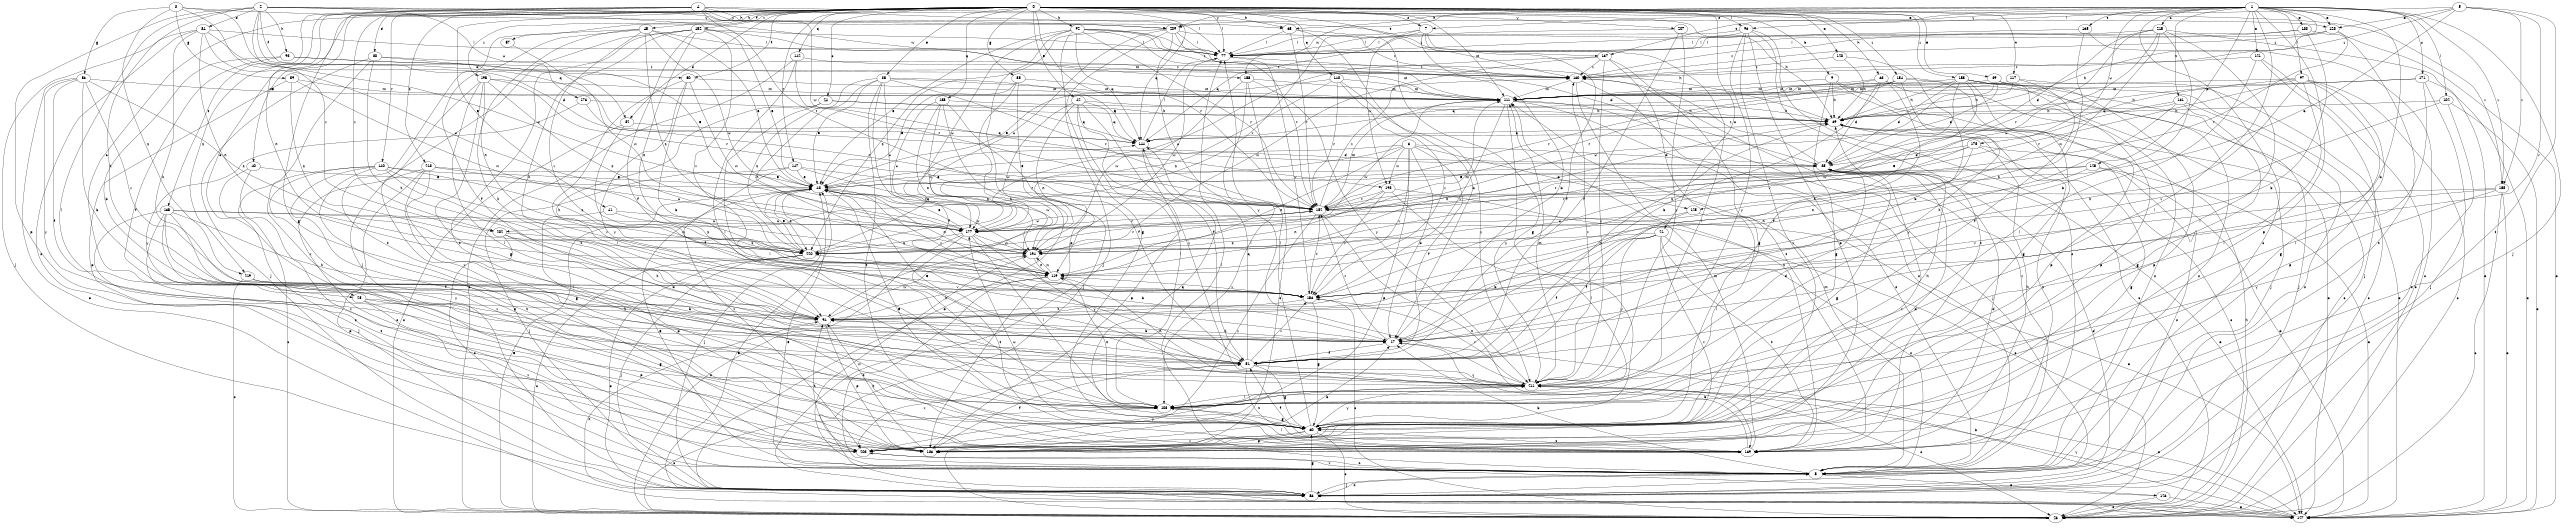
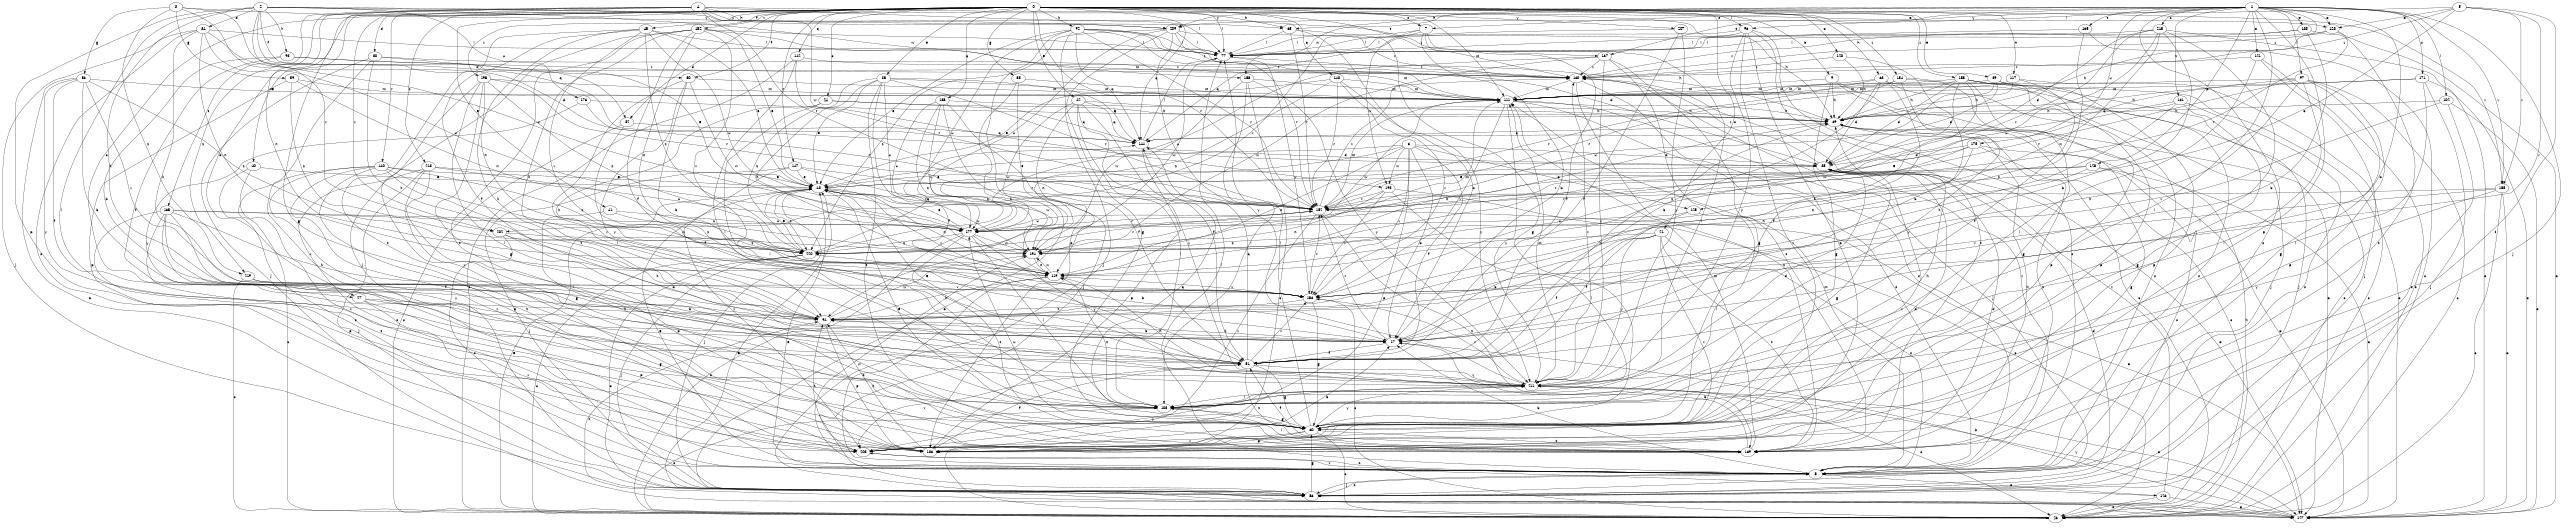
  strict digraph {
    fontname=Lato
    node [fontname=Lato]
    edge [fontname=Lato]
    0
    7
    9
    21
    24
-   25
+   25 [label=27]
    30
    32
    38
    39
    40
    41
    42
    48
    50
    55
    63
    68
    77
-   87
    92
    96
    111
    117
    120
    138
    142
    143
    144
    147
    n31 [label=140]
    152
    154
    158
    160
    182
    185
    198
    202
    207
    213
    17
    103
    193
    51
    60
    69
    26
    127
    8
    169
    220
    203
    211
    94
    136
    86
    43
    177
    119
    35
    194
    186
    1
    97
    102
    121
    123
    128
    133
    161
    165
    167
    171
    175
    188
    209
    218
    126
    2
    34
    93
    176
    3
    56
    59
    219
    4
    168
    5
    125
    6
    0 -> 7 [label=a]
    0 -> 9 [label=b]
    0 -> 21 [label=c]
    0 -> 24 [label=c]
    0 -> 25 [label=c]
    0 -> 30 [label=d]
    0 -> 32 [label=d]
    0 -> 38 [label=e]
    0 -> 39 [label=e]
    0 -> 40 [label=e]
    0 -> 41 [label=e]
    0 -> 42 [label=e]
    0 -> 48 [label=f]
    0 -> 50 [label=f]
    0 -> 55 [label=g]
    0 -> 63 [label=h]
    0 -> 68 [label=h]
    0 -> 77 [label=i]
-   0 -> 87 [label=k]
    0 -> 92 [label=k]
    0 -> 96 [label=l]
    0 -> 111 [label=m]
    0 -> 117 [label=n]
    0 -> 120 [label=o]
    0 -> 138 [label=q]
    0 -> 142 [label=q]
    0 -> 143 [label=q]
    0 -> 144 [label=q]
    0 -> 147 [label=r]
    0 -> n31 [label=r]
    0 -> 152 [label=r]
    0 -> 154 [label=s]
    0 -> 158 [label=s]
    0 -> 160 [label=s]
    0 -> 182 [label=v]
    0 -> 185 [label=v]
    0 -> 198 [label=x]
    0 -> 202 [label=x]
    0 -> 207 [label=y]
    0 -> 213 [label=z]
    7 -> 77 [label=i]
    7 -> 202 [label=x]
    7 -> 17 [label=b]
    7 -> 103 [label=l]
    7 -> 193 [label=w]
    7 -> 51 [label=f]
    9 -> 111 [label=m]
    9 -> 60 [label=g]
    9 -> 69 [label=h]
    9 -> 26 [label=c]
    9 -> 127 [label=o]
    21 -> 17 [label=b]
    21 -> 51 [label=f]
    21 -> 8 [label=a]
    21 -> 169 [label=t]
    21 -> 220 [label=z]
    21 -> 203 [label=x]
    21 -> 211 [label=y]
    24 -> 144 [label=q]
    24 -> 103 [label=l]
    24 -> 69 [label=h]
    24 -> 94 [label=k]
    25 -> 60 [label=g]
    25 -> 203 [label=x]
    25 -> 94 [label=k]
    25 -> 136 [label=p]
    30 -> 160 [label=s]
    30 -> 203 [label=x]
    30 -> 94 [label=k]
    30 -> 86 [label=j]
    30 -> 43 [label=e]
    32 -> 144 [label=q]
    32 -> 51 [label=f]
    32 -> 26 [label=c]
    38 -> 111 [label=m]
    38 -> 144 [label=q]
    38 -> 152 [label=r]
    38 -> 51 [label=f]
    38 -> 169 [label=t]
    38 -> 220 [label=z]
    38 -> 43 [label=e]
    38 -> 177 [label=u]
    38 -> 119 [label=n]
    39 -> 111 [label=m]
    39 -> 127 [label=o]
    39 -> 136 [label=p]
    39 -> 177 [label=u]
    39 -> 35 [label=d]
    40 -> 8 [label=a]
    40 -> 203 [label=x]
    40 -> 43 [label=e]
    41 -> 220 [label=z]
    41 -> 136 [label=p]
    41 -> 177 [label=u]
    42 -> 144 [label=q]
    42 -> 103 [label=l]
    42 -> 51 [label=f]
    42 -> 69 [label=h]
    42 -> 211 [label=y]
    42 -> 119 [label=n]
    42 -> 194 [label=w]
    48 -> 77 [label=i]
    48 -> 51 [label=f]
    48 -> 169 [label=t]
    48 -> 220 [label=z]
    48 -> 43 [label=e]
    48 -> 177 [label=u]
    48 -> 119 [label=n]
    48 -> 186 [label=v]
    50 -> 111 [label=m]
    50 -> 17 [label=b]
    50 -> 103 [label=l]
    50 -> 211 [label=y]
    50 -> 194 [label=w]
    55 -> 111 [label=m]
    55 -> 94 [label=k]
    55 -> 86 [label=j]
-   55 -> 43 [label=e]
    63 -> 111 [label=m]
    63 -> 152 [label=r]
    63 -> 17 [label=b]
    63 -> 51 [label=f]
    63 -> 26 [label=c]
    63 -> 8 [label=a]
    63 -> 35 [label=d]
    68 -> 77 [label=i]
    68 -> 152 [label=r]
    68 -> 17 [label=b]
    68 -> 60 [label=g]
    77 -> 160 [label=s]
    77 -> 194 [label=w]
    77 -> 186 [label=v]
-   87 -> 194 [label=w]
    92 -> 77 [label=i]
    92 -> 144 [label=q]
    92 -> 152 [label=r]
    92 -> 160 [label=s]
    92 -> 69 [label=h]
    92 -> 136 [label=p]
    92 -> 86 [label=j]
    92 -> 43 [label=e]
    92 -> 177 [label=u]
    92 -> 35 [label=d]
    96 -> 77 [label=i]
    96 -> 144 [label=q]
    96 -> 8 [label=a]
    96 -> 169 [label=t]
    96 -> 203 [label=x]
    96 -> 211 [label=y]
    96 -> 136 [label=p]
    111 -> 69 [label=h]
    111 -> 8 [label=a]
    111 -> 211 [label=y]
    111 -> 86 [label=j]
    111 -> 194 [label=w]
    111 -> 186 [label=v]
    117 -> 111 [label=m]
    117 -> 51 [label=f]
    117 -> 69 [label=h]
    117 -> 26 [label=c]
    120 -> 160 [label=s]
    120 -> 17 [label=b]
    120 -> 69 [label=h]
    138 -> 51 [label=f]
    138 -> 69 [label=h]
    138 -> 127 [label=o]
    138 -> 177 [label=u]
    138 -> 119 [label=n]
    138 -> 194 [label=w]
    142 -> 152 [label=r]
    142 -> 160 [label=s]
    142 -> 103 [label=l]
    142 -> 26 [label=c]
    143 -> 111 [label=m]
    143 -> 152 [label=r]
    143 -> 220 [label=z]
    143 -> 211 [label=y]
    143 -> 43 [label=e]
    143 -> 186 [label=v]
    144 -> 77 [label=i]
    144 -> 136 [label=p]
    144 -> 35 [label=d]
    147 -> 152 [label=r]
    147 -> 203 [label=x]
    147 -> 86 [label=j]
    147 -> 43 [label=e]
    147 -> 194 [label=w]
    n31 -> 26 [label=c]
    n31 -> 169 [label=t]
    n31 -> 220 [label=z]
    n31 -> 203 [label=x]
    n31 -> 94 [label=k]
    n31 -> 136 [label=p]
    n31 -> 43 [label=e]
    n31 -> 186 [label=v]
    152 -> 111 [label=m]
    152 -> 160 [label=s]
    152 -> 127 [label=o]
    152 -> 169 [label=t]
    152 -> 203 [label=x]
    152 -> 177 [label=u]
    154 -> 111 [label=m]
-   154 -> 144 [label=q]
    154 -> 152 [label=r]
    154 -> 211 [label=y]
    154 -> 136 [label=p]
    154 -> 86 [label=j]
    158 -> 111 [label=m]
    158 -> 60 [label=g]
    158 -> 69 [label=h]
    158 -> 8 [label=a]
    158 -> 94 [label=k]
    158 -> 136 [label=p]
    158 -> 86 [label=j]
    158 -> 35 [label=d]
    158 -> 186 [label=v]
    160 -> 111 [label=m]
    160 -> 8 [label=a]
    160 -> 169 [label=t]
    182 -> 77 [label=i]
    182 -> 111 [label=m]
    182 -> 51 [label=f]
    182 -> 169 [label=t]
    182 -> 94 [label=k]
    182 -> 86 [label=j]
    182 -> 43 [label=e]
    182 -> 119 [label=n]
    182 -> 186 [label=v]
    185 -> 152 [label=r]
    185 -> 26 [label=c]
    185 -> 127 [label=o]
    185 -> 211 [label=y]
    185 -> 186 [label=v]
    198 -> 111 [label=m]
    198 -> 152 [label=r]
    198 -> 103 [label=l]
    198 -> 60 [label=g]
    198 -> 220 [label=z]
    198 -> 203 [label=x]
    198 -> 94 [label=k]
    202 -> 17 [label=b]
    202 -> 8 [label=a]
    202 -> 220 [label=z]
    202 -> 94 [label=k]
    207 -> 77 [label=i]
    207 -> 51 [label=f]
    207 -> 211 [label=y]
    213 -> 103 [label=l]
    213 -> 60 [label=g]
    213 -> 8 [label=a]
    213 -> 86 [label=j]
    213 -> 43 [label=e]
    213 -> 177 [label=u]
    17 -> 152 [label=r]
    17 -> 51 [label=f]
    17 -> 94 [label=k]
    103 -> 60 [label=g]
    103 -> 26 [label=c]
    103 -> 119 [label=n]
    193 -> 152 [label=r]
    193 -> 103 [label=l]
    193 -> 26 [label=c]
    193 -> 119 [label=n]
    193 -> 186 [label=v]
    51 -> 144 [label=q]
    51 -> 60 [label=g]
    51 -> 69 [label=h]
    51 -> 169 [label=t]
    51 -> 203 [label=x]
    51 -> 211 [label=y]
    51 -> 43 [label=e]
    51 -> 186 [label=v]
    60 -> 77 [label=i]
    60 -> 144 [label=q]
    60 -> 69 [label=h]
    60 -> 26 [label=c]
    60 -> 169 [label=t]
    60 -> 203 [label=x]
    60 -> 211 [label=y]
    60 -> 136 [label=p]
    60 -> 43 [label=e]
    69 -> 144 [label=q]
    69 -> 26 [label=c]
    69 -> 169 [label=t]
    26 -> 69 [label=h]
    26 -> 43 [label=e]
    127 -> 17 [label=b]
    127 -> 211 [label=y]
    127 -> 94 [label=k]
    127 -> 43 [label=e]
    8 -> 77 [label=i]
    8 -> 111 [label=m]
    8 -> 160 [label=s]
    8 -> 17 [label=b]
    8 -> 203 [label=x]
    8 -> 86 [label=j]
    8 -> 43 [label=e]
    8 -> 194 [label=w]
    8 -> 126 [label=o]
    169 -> 111 [label=m]
    169 -> 17 [label=b]
    169 -> 103 [label=l]
    169 -> 51 [label=f]
    169 -> 69 [label=h]
    169 -> 177 [label=u]
    169 -> 35 [label=d]
    220 -> 144 [label=q]
    220 -> 152 [label=r]
    220 -> 17 [label=b]
    220 -> 26 [label=c]
    220 -> 127 [label=o]
    220 -> 86 [label=j]
    220 -> 43 [label=e]
    203 -> 8 [label=a]
    203 -> 211 [label=y]
    203 -> 94 [label=k]
    203 -> 35 [label=d]
    211 -> 111 [label=m]
    211 -> 160 [label=s]
    211 -> 103 [label=l]
    211 -> 26 [label=c]
    211 -> 127 [label=o]
    211 -> 119 [label=n]
    211 -> 35 [label=d]
    211 -> 186 [label=v]
    94 -> 17 [label=b]
    94 -> 136 [label=p]
    94 -> 194 [label=w]
    136 -> 17 [label=b]
    136 -> 51 [label=f]
    136 -> 94 [label=k]
    86 -> 60 [label=g]
    86 -> 8 [label=a]
    86 -> 35 [label=d]
    43 -> 152 [label=r]
    43 -> 220 [label=z]
    43 -> 86 [label=j]
    43 -> 119 [label=n]
    43 -> 194 [label=w]
    43 -> 186 [label=v]
    177 -> 152 [label=r]
    177 -> 103 [label=l]
    177 -> 26 [label=c]
    177 -> 169 [label=t]
    177 -> 220 [label=z]
    177 -> 211 [label=y]
    177 -> 43 [label=e]
    177 -> 194 [label=w]
    119 -> 69 [label=h]
    119 -> 8 [label=a]
    119 -> 94 [label=k]
    119 -> 194 [label=w]
    119 -> 186 [label=v]
    35 -> 160 [label=s]
    35 -> 60 [label=g]
    35 -> 127 [label=o]
    35 -> 203 [label=x]
    35 -> 43 [label=e]
    194 -> 111 [label=m]
    194 -> 119 [label=n]
    186 -> 152 [label=r]
    186 -> 60 [label=g]
    186 -> 26 [label=c]
    186 -> 94 [label=k]
    1 -> 7 [label=a]
    1 -> 68 [label=h]
    1 -> 96 [label=l]
    1 -> 160 [label=s]
    1 -> 185 [label=v]
    1 -> 17 [label=b]
    1 -> 103 [label=l]
    1 -> 8 [label=a]
    1 -> 136 [label=p]
    1 -> 86 [label=j]
    1 -> 97 [label=l]
    1 -> 102 [label=l]
    1 -> 121 [label=o]
    1 -> 123 [label=o]
    1 -> 128 [label=p]
    1 -> 133 [label=p]
    1 -> 161 [label=t]
    1 -> 165 [label=t]
    1 -> 167 [label=t]
    1 -> 171 [label=u]
    1 -> 175 [label=u]
    1 -> 188 [label=w]
    1 -> 209 [label=y]
    1 -> 218 [label=z]
    97 -> 111 [label=m]
    97 -> 144 [label=q]
    97 -> 152 [label=r]
    97 -> 103 [label=l]
    97 -> 60 [label=g]
    97 -> 26 [label=c]
    97 -> 94 [label=k]
    97 -> 136 [label=p]
    102 -> 69 [label=h]
    102 -> 127 [label=o]
    102 -> 8 [label=a]
    102 -> 186 [label=v]
    121 -> 160 [label=s]
    121 -> 103 [label=l]
    121 -> 26 [label=c]
    121 -> 86 [label=j]
    123 -> 77 [label=i]
    123 -> 152 [label=r]
    123 -> 69 [label=h]
    123 -> 127 [label=o]
    128 -> 152 [label=r]
    128 -> 127 [label=o]
    128 -> 8 [label=a]
    128 -> 43 [label=e]
    128 -> 119 [label=n]
    133 -> 77 [label=i]
    133 -> 160 [label=s]
    133 -> 17 [label=b]
    133 -> 169 [label=t]
    161 -> 60 [label=g]
    161 -> 69 [label=h]
    161 -> 8 [label=a]
    161 -> 94 [label=k]
    161 -> 194 [label=w]
    165 -> 77 [label=i]
    165 -> 26 [label=c]
    165 -> 94 [label=k]
    167 -> 160 [label=s]
    167 -> 60 [label=g]
    167 -> 169 [label=t]
    167 -> 211 [label=y]
    167 -> 177 [label=u]
    167 -> 194 [label=w]
    171 -> 111 [label=m]
    171 -> 103 [label=l]
    171 -> 69 [label=h]
    171 -> 127 [label=o]
    171 -> 86 [label=j]
    175 -> 60 [label=g]
    175 -> 127 [label=o]
    175 -> 220 [label=z]
    175 -> 43 [label=e]
    175 -> 119 [label=n]
    175 -> 35 [label=d]
    188 -> 111 [label=m]
    188 -> 103 [label=l]
    188 -> 26 [label=c]
    188 -> 211 [label=y]
    188 -> 194 [label=w]
    209 -> 77 [label=i]
    209 -> 152 [label=r]
    209 -> 160 [label=s]
    209 -> 60 [label=g]
    209 -> 220 [label=z]
    209 -> 211 [label=y]
    209 -> 177 [label=u]
    218 -> 77 [label=i]
    218 -> 152 [label=r]
    218 -> 17 [label=b]
    218 -> 103 [label=l]
    218 -> 127 [label=o]
    218 -> 177 [label=u]
    218 -> 35 [label=d]
    218 -> 194 [label=w]
+   126 -> 160 [label=s]
    126 -> 26 [label=c]
    126 -> 127 [label=o]
    126 -> 43 [label=e]
    2 -> 32 [label=d]
    2 -> 50 [label=f]
    2 -> 77 [label=i]
    2 -> 103 [label=l]
    2 -> 94 [label=k]
    2 -> 136 [label=p]
    2 -> 177 [label=u]
    2 -> 123 [label=o]
    2 -> 188 [label=w]
    2 -> 34 [label=d]
    2 -> 93 [label=k]
    2 -> 176 [label=u]
    34 -> 77 [label=i]
    34 -> 8 [label=a]
    34 -> 94 [label=k]
    34 -> 86 [label=j]
    34 -> 177 [label=u]
    34 -> 119 [label=n]
    34 -> 35 [label=d]
    93 -> 111 [label=m]
    93 -> 160 [label=s]
    93 -> 17 [label=b]
    93 -> 51 [label=f]
    176 -> 152 [label=r]
    176 -> 69 [label=h]
    176 -> 211 [label=y]
    3 -> 144 [label=q]
    3 -> 202 [label=x]
    3 -> 209 [label=y]
    3 -> 56 [label=g]
    3 -> 59 [label=g]
    3 -> 219 [label=z]
    56 -> 111 [label=m]
    56 -> 17 [label=b]
    56 -> 51 [label=f]
    56 -> 127 [label=o]
    56 -> 220 [label=z]
    56 -> 211 [label=y]
    56 -> 186 [label=v]
    59 -> 111 [label=m]
    59 -> 220 [label=z]
    59 -> 136 [label=p]
    59 -> 194 [label=w]
    219 -> 17 [label=b]
    219 -> 26 [label=c]
    219 -> 186 [label=v]
    4 -> 25 [label=c]
    4 -> 68 [label=h]
    4 -> 152 [label=r]
    4 -> 193 [label=w]
    4 -> 60 [label=g]
    4 -> 69 [label=h]
    4 -> 119 [label=n]
    4 -> 167 [label=t]
    4 -> 209 [label=y]
    4 -> 219 [label=z]
    4 -> 168 [label=t]
    168 -> 103 [label=l]
    168 -> 51 [label=f]
    168 -> 169 [label=t]
    168 -> 211 [label=y]
    168 -> 94 [label=k]
    168 -> 136 [label=p]
    168 -> 177 [label=u]
    168 -> 194 [label=w]
    5 -> 160 [label=s]
    5 -> 185 [label=v]
    5 -> 169 [label=t]
    5 -> 186 [label=v]
    5 -> 123 [label=o]
    5 -> 209 [label=y]
    5 -> 125 [label=o]
    125 -> 103 [label=l]
    125 -> 51 [label=f]
    125 -> 177 [label=u]
    6 -> 17 [label=b]
    6 -> 193 [label=w]
    6 -> 51 [label=f]
    6 -> 220 [label=z]
    6 -> 136 [label=p]
    6 -> 43 [label=e]
    6 -> 119 [label=n]
    6 -> 35 [label=d]
    6 -> 186 [label=v]
    6 -> 125 [label=o]
  }
